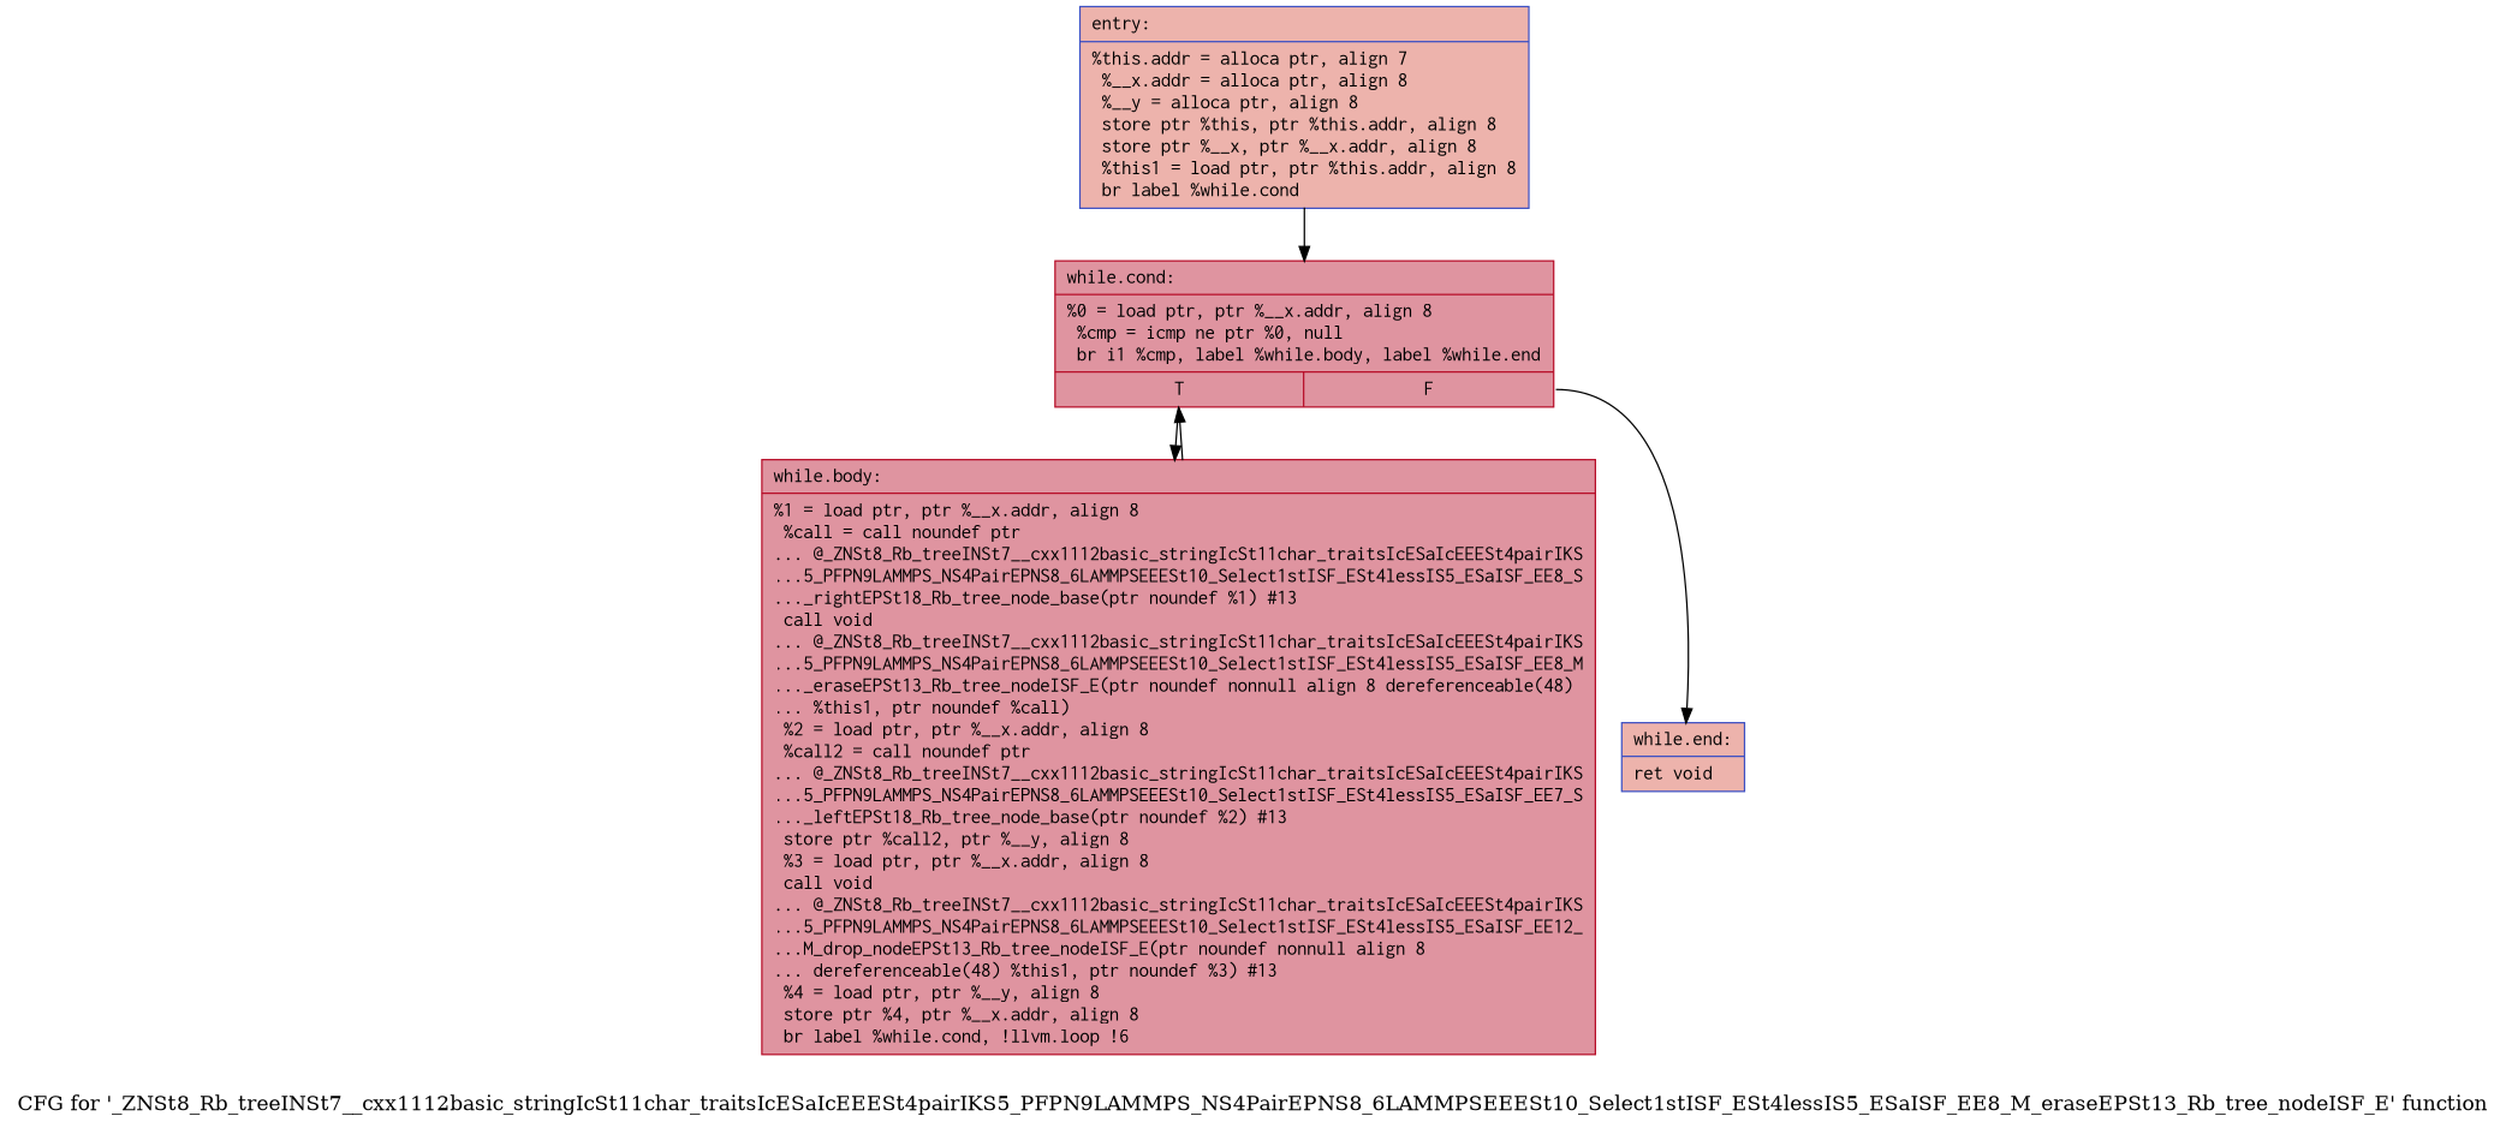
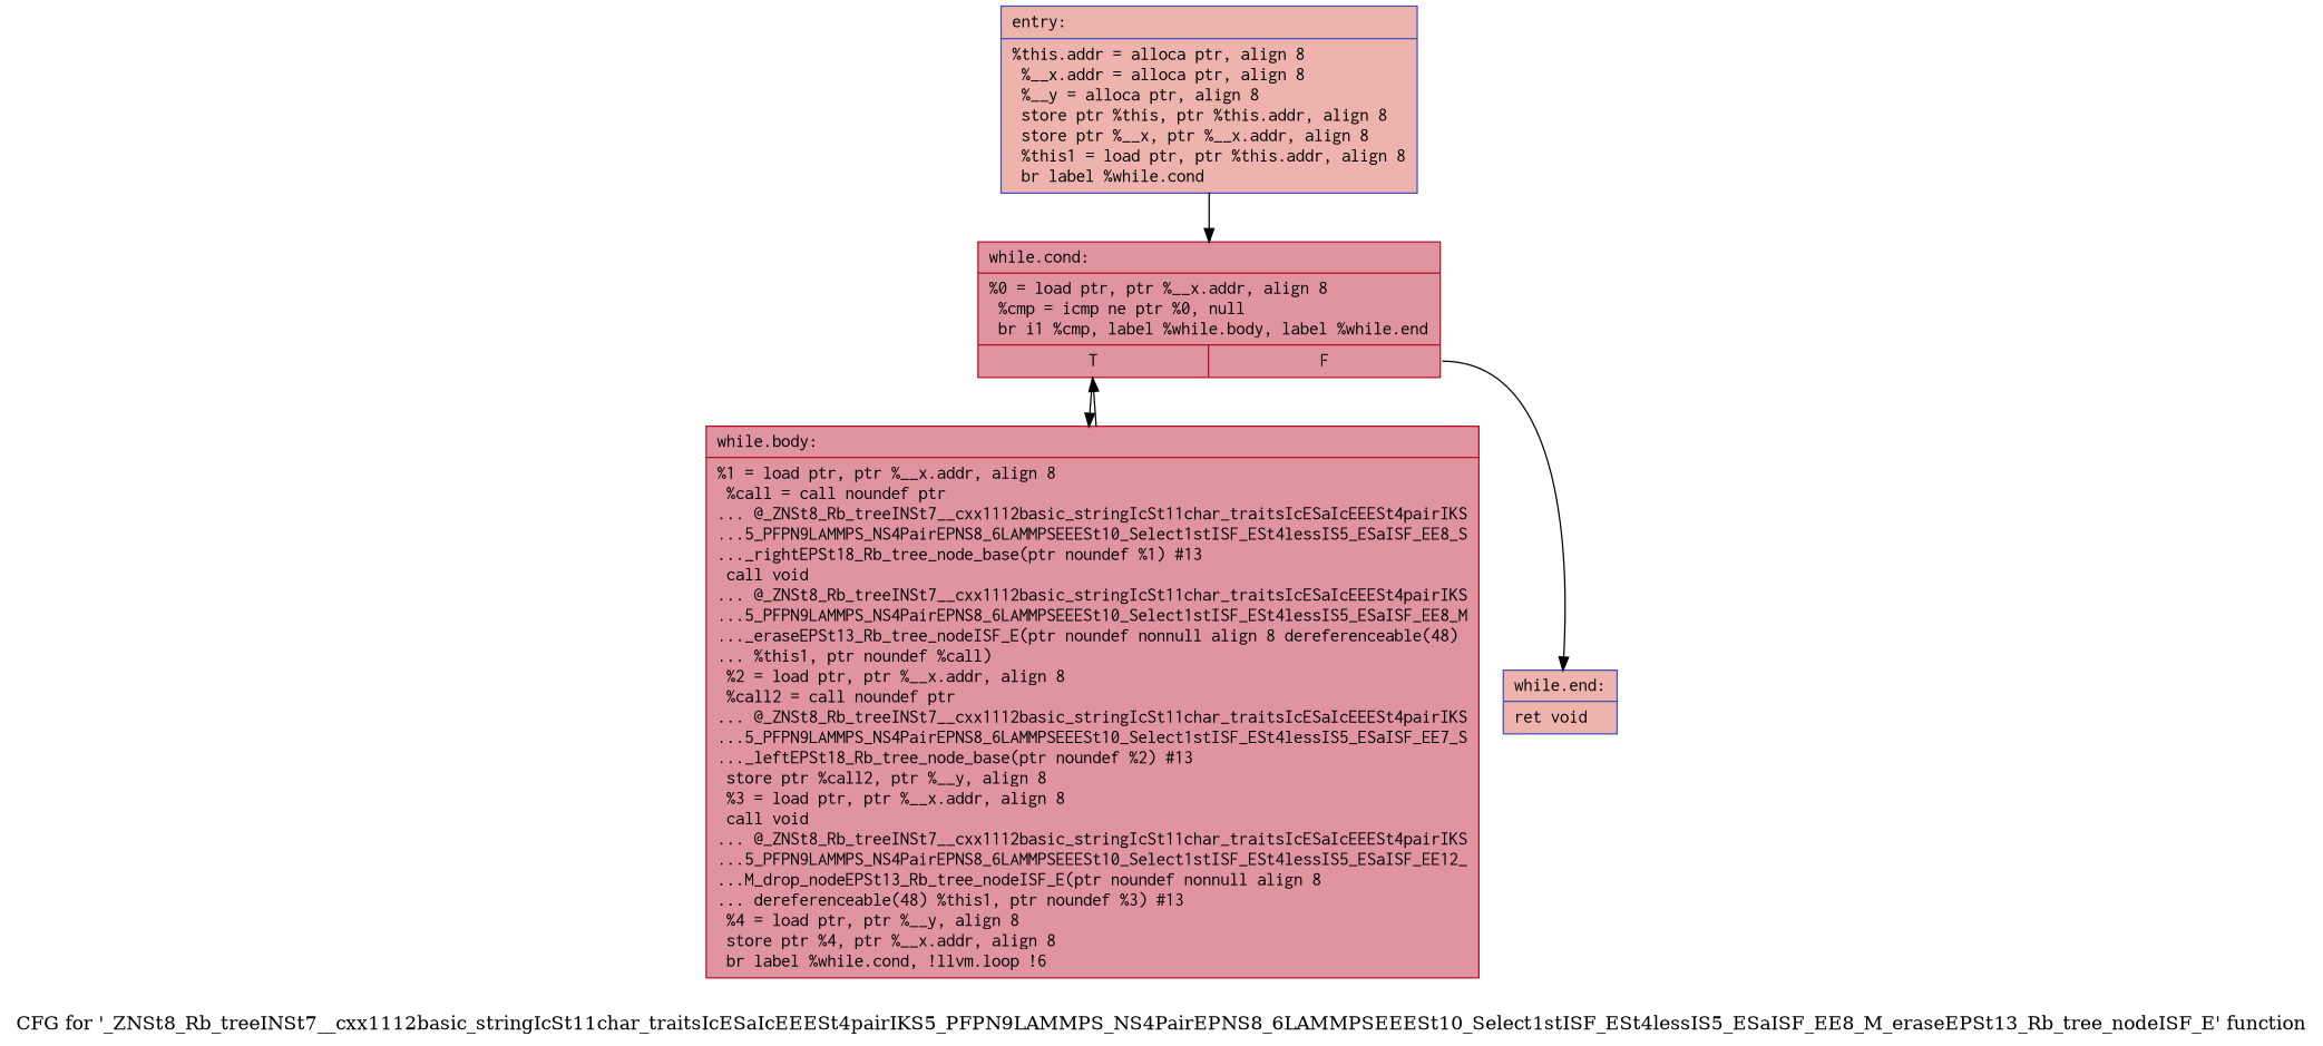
  digraph {
    label="CFG for '_ZNSt8_Rb_treeINSt7__cxx1112basic_stringIcSt11char_traitsIcESaIcEEESt4pairIKS5_PFPN9LAMMPS_NS4PairEPNS8_6LAMMPSEEESt10_Select1stISF_ESt4lessIS5_ESaISF_EE8_M_eraseEPSt13_Rb_tree_nodeISF_E' function"
    node [color="#3d50c3ff" fillcolor="#d6524470" fontname=Courier shape=record style=filled]
-   n1 [label="{entry:\l|  %this.addr = alloca ptr, align 7\l  %__x.addr = alloca ptr, align 8\l  %__y = alloca ptr, align 8\l  store ptr %this, ptr %this.addr, align 8\l  store ptr %__x, ptr %__x.addr, align 8\l  %this1 = load ptr, ptr %this.addr, align 8\l  br label %while.cond\l}"]
+   n1 [label="{entry:\l|  %this.addr = alloca ptr, align 8\l  %__x.addr = alloca ptr, align 8\l  %__y = alloca ptr, align 8\l  store ptr %this, ptr %this.addr, align 8\l  store ptr %__x, ptr %__x.addr, align 8\l  %this1 = load ptr, ptr %this.addr, align 8\l  br label %while.cond\l}"]
    n2 [color="#b70d28ff" fillcolor="#b70d2870" label="{while.cond:\l|  %0 = load ptr, ptr %__x.addr, align 8\l  %cmp = icmp ne ptr %0, null\l  br i1 %cmp, label %while.body, label %while.end\l|{<s0>T|<s1>F}}"]
    n3 [color="#b70d28ff" fillcolor="#b70d2870" label="{while.body:\l|  %1 = load ptr, ptr %__x.addr, align 8\l  %call = call noundef ptr\l... @_ZNSt8_Rb_treeINSt7__cxx1112basic_stringIcSt11char_traitsIcESaIcEEESt4pairIKS\l...5_PFPN9LAMMPS_NS4PairEPNS8_6LAMMPSEEESt10_Select1stISF_ESt4lessIS5_ESaISF_EE8_S\l..._rightEPSt18_Rb_tree_node_base(ptr noundef %1) #13\l  call void\l... @_ZNSt8_Rb_treeINSt7__cxx1112basic_stringIcSt11char_traitsIcESaIcEEESt4pairIKS\l...5_PFPN9LAMMPS_NS4PairEPNS8_6LAMMPSEEESt10_Select1stISF_ESt4lessIS5_ESaISF_EE8_M\l..._eraseEPSt13_Rb_tree_nodeISF_E(ptr noundef nonnull align 8 dereferenceable(48)\l... %this1, ptr noundef %call)\l  %2 = load ptr, ptr %__x.addr, align 8\l  %call2 = call noundef ptr\l... @_ZNSt8_Rb_treeINSt7__cxx1112basic_stringIcSt11char_traitsIcESaIcEEESt4pairIKS\l...5_PFPN9LAMMPS_NS4PairEPNS8_6LAMMPSEEESt10_Select1stISF_ESt4lessIS5_ESaISF_EE7_S\l..._leftEPSt18_Rb_tree_node_base(ptr noundef %2) #13\l  store ptr %call2, ptr %__y, align 8\l  %3 = load ptr, ptr %__x.addr, align 8\l  call void\l... @_ZNSt8_Rb_treeINSt7__cxx1112basic_stringIcSt11char_traitsIcESaIcEEESt4pairIKS\l...5_PFPN9LAMMPS_NS4PairEPNS8_6LAMMPSEEESt10_Select1stISF_ESt4lessIS5_ESaISF_EE12_\l...M_drop_nodeEPSt13_Rb_tree_nodeISF_E(ptr noundef nonnull align 8\l... dereferenceable(48) %this1, ptr noundef %3) #13\l  %4 = load ptr, ptr %__y, align 8\l  store ptr %4, ptr %__x.addr, align 8\l  br label %while.cond, !llvm.loop !6\l}"]
    n4 [label="{while.end:\l|  ret void\l}"]
    n1 -> n2
    n2 -> n3 [tailport=s0]
    n2 -> n4 [tailport=s1]
    n3 -> n2
  }
